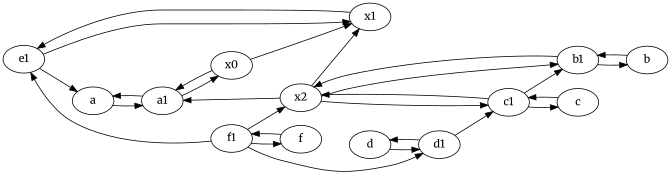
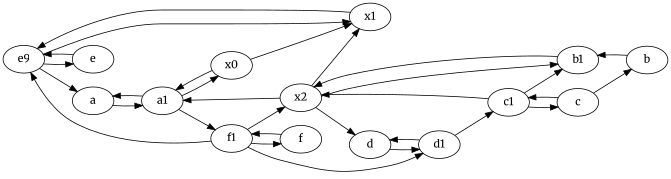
  digraph {
    fontname=Merriweather
    rankdir=LR
    node [fontname=Merriweather]
    edge [fontname=Merriweather]
-   e1
+   e1 [label=e9]
    x1
+   e
    a
    f1
    x2
    d1
    f
    x0
    a1
    c1
    c
    b1
    d
    b
    e1 -> x1
+   e1 -> e
    e1 -> a
    x1 -> e1
+   e -> e1
    a -> a1
    f1 -> e1
    f1 -> x2
    f1 -> d1
    f1 -> f
    x2 -> x1
    x2 -> a1
-   x2 -> c1
+   x2 -> d
    x2 -> b1
    d1 -> c1
    d1 -> d
    f -> f1
    x0 -> x1
    x0 -> a1
    a1 -> a
+   a1 -> f1
    a1 -> x0
    c1 -> x2
    c1 -> c
    c1 -> b1
    c -> c1
    b1 -> x2
-   b1 -> b
+   c -> b
    d -> d1
    b -> b1
  }
